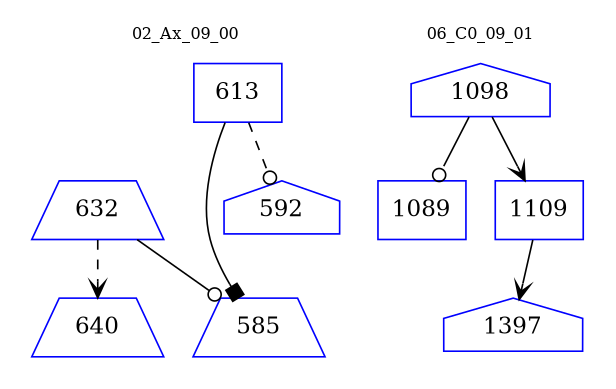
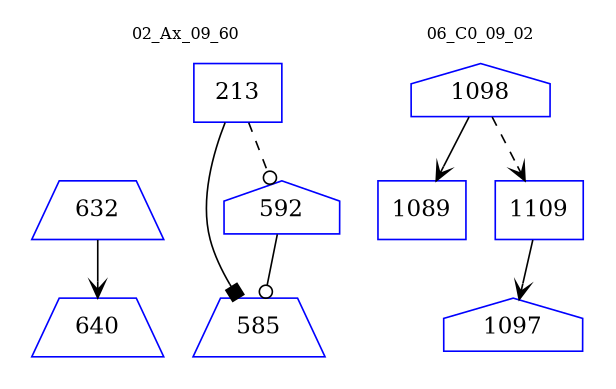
  digraph {
    node [color=blue shape=box]
    edge [arrowhead=vee color=black style=solid]
-   n1 [label=613]
+   n1 [label=213]
    n2 [label=592 shape=house]
    n3 [label=632 shape=trapezium]
    n4 [label=585 shape=trapezium]
    n5 [label=640 shape=trapezium]
    n6 [label=1098 shape=house]
    n7 [label=1089]
    n8 [label=1109]
-   n9 [label=1397 shape=house]
+   n9 [label=1097 shape=house]
    subgraph cluster_1 {
      color=white
      fontsize=10
-     label="02_Ax_09_00"
+     label="02_Ax_09_60"
      n1
      n2
      n3
      n4
      n5
    }
    subgraph cluster_2 {
      color=white
      fontsize=10
-     label="06_C0_09_01"
+     label="06_C0_09_02"
      n6
      n7
      n8
      n9
    }
    n1 -> n2 [arrowhead=odot style=dashed]
    n1 -> n4 [arrowhead=box]
-   n3 -> n4 [arrowhead=odot]
-   n3 -> n5 [style=dashed]
-   n6 -> n7 [arrowhead=odot]
-   n6 -> n8
+   n2 -> n4 [arrowhead=odot]
+   n3 -> n5
+   n6 -> n7
+   n6 -> n8 [style=dashed]
    n8 -> n9
  }
